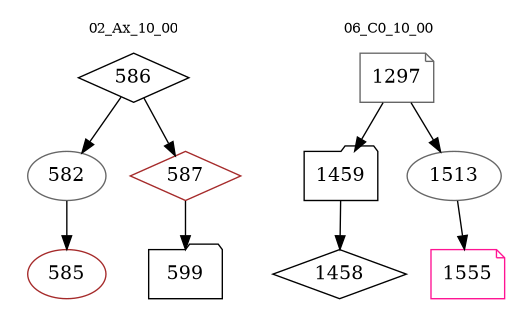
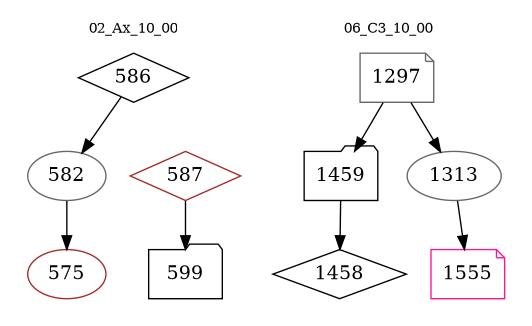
  digraph {
    node [color=black shape=diamond]
    edge [color=black]
    n1 [label=586]
    n2 [color=gray40 label=582 shape=ellipse]
    n3 [color=brown label=587]
-   n4 [color=brown label=585 shape=ellipse]
+   n4 [color=brown label=575 shape=ellipse]
    n5 [label=599 shape=folder]
    n6 [color=gray40 label=1297 shape=note]
    n7 [label=1459 shape=folder]
-   n8 [color=gray40 label=1513 shape=ellipse]
+   n8 [color=gray40 label=1313 shape=ellipse]
    n9 [label=1458]
    n10 [color=deeppink label=1555 shape=note]
    subgraph cluster_1 {
      color=white
      fontsize=10
      label="02_Ax_10_00"
      n1
      n2
      n3
      n4
      n5
    }
    subgraph cluster_2 {
      color=white
      fontsize=10
-     label="06_C0_10_00"
+     label="06_C3_10_00"
      n6
      n7
      n8
      n9
      n10
    }
    n1 -> n2
-   n1 -> n3
    n2 -> n4
    n3 -> n5
    n6 -> n7
    n6 -> n8
    n7 -> n9
    n8 -> n10
  }
